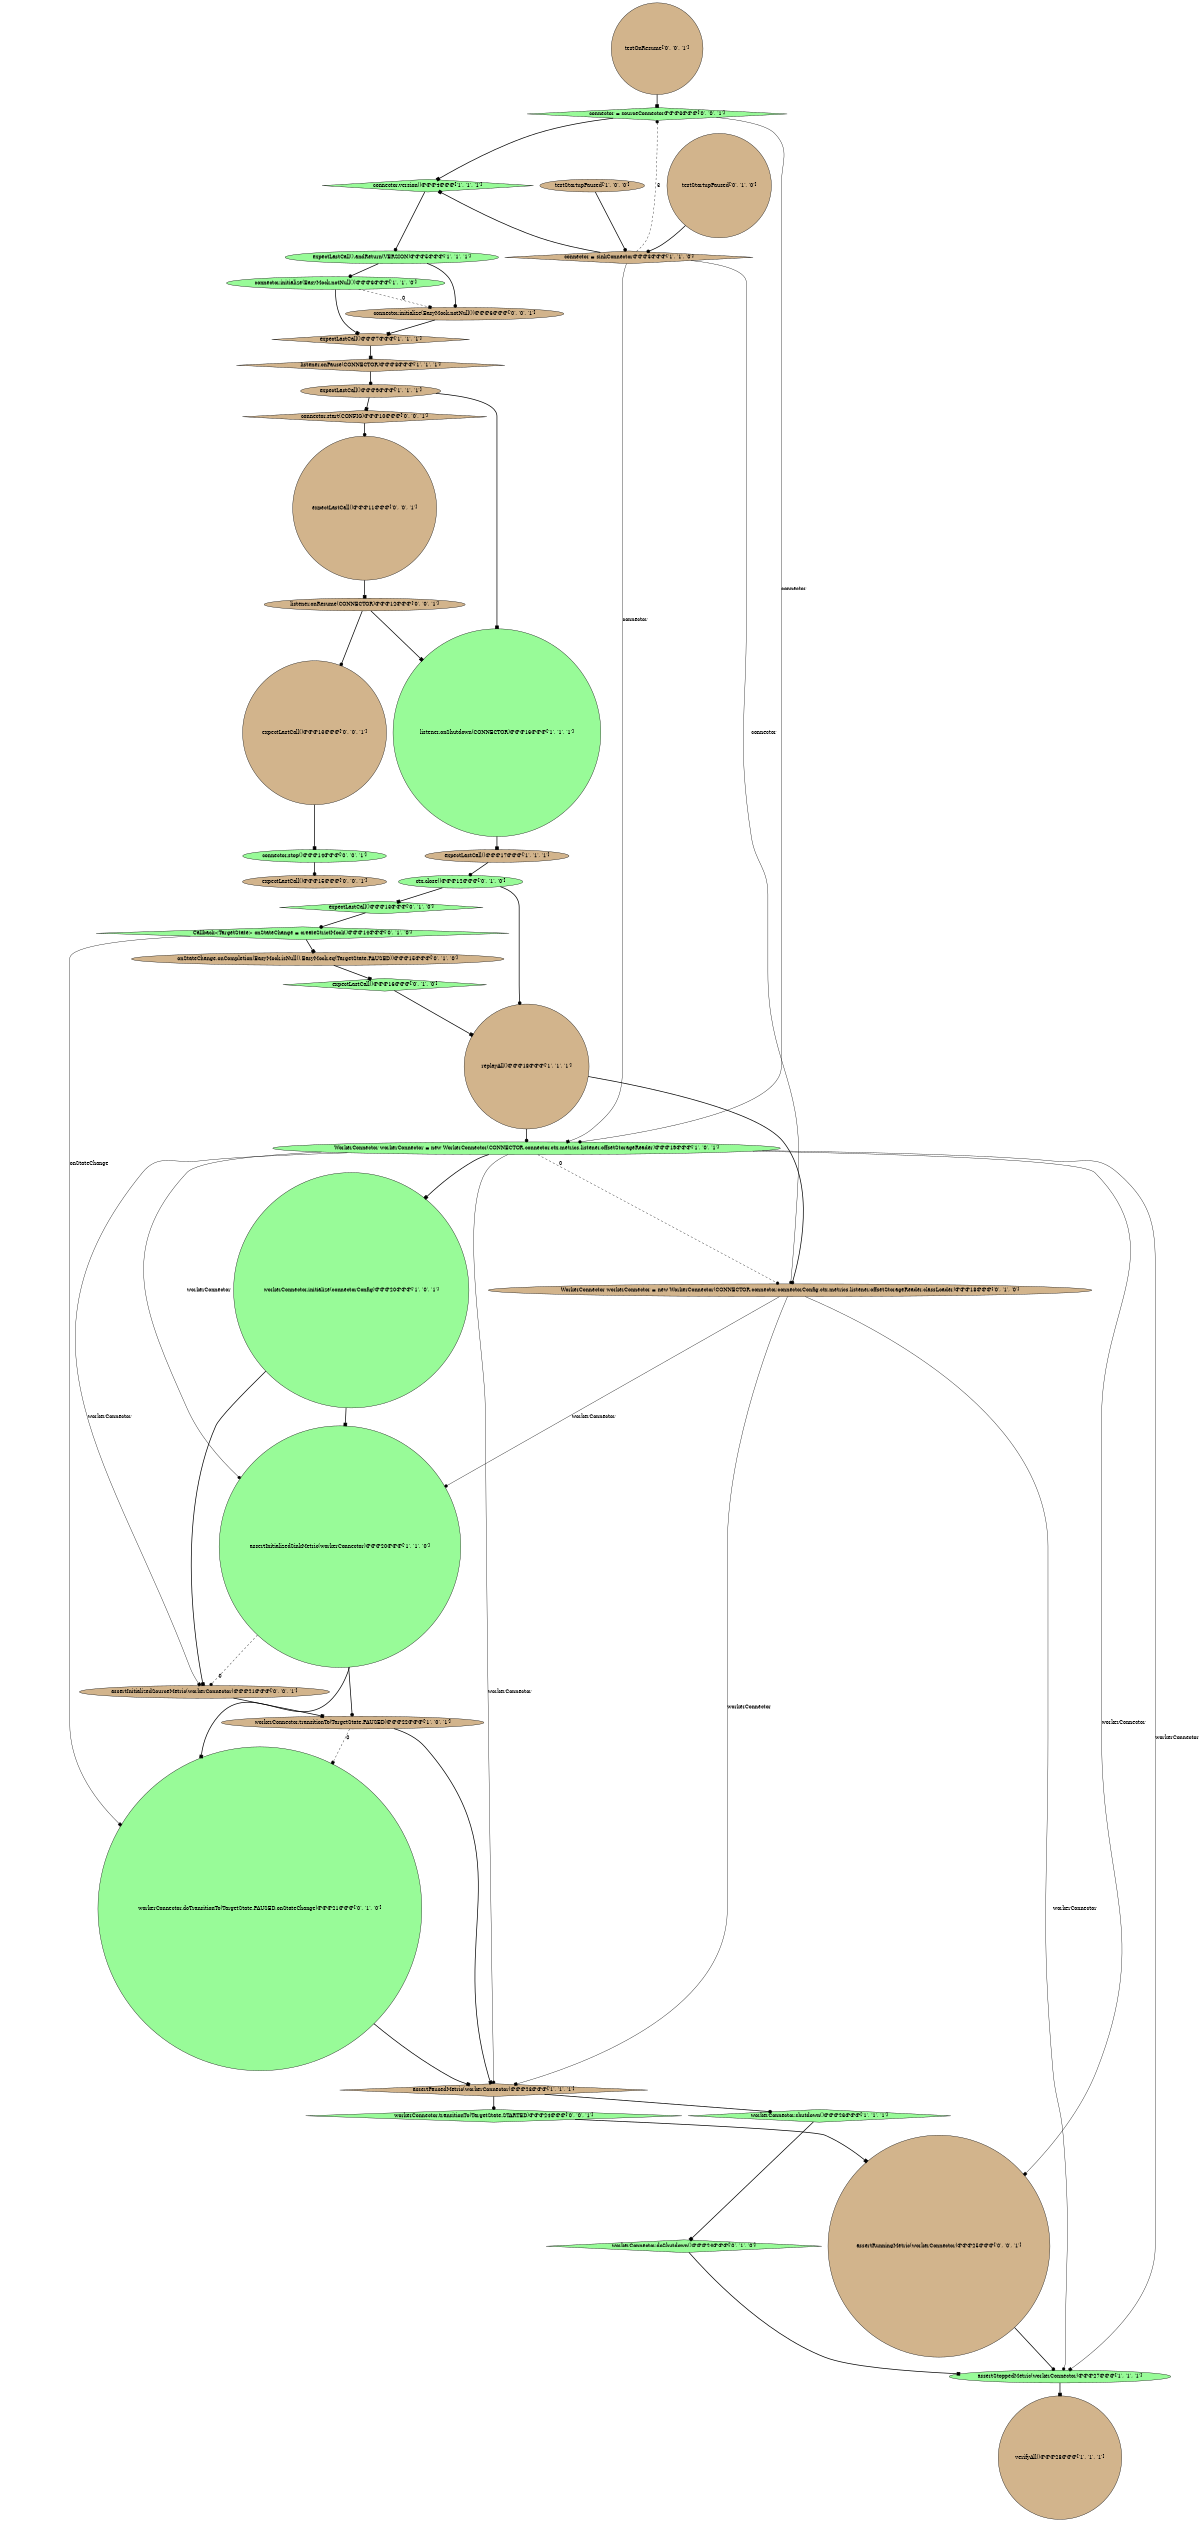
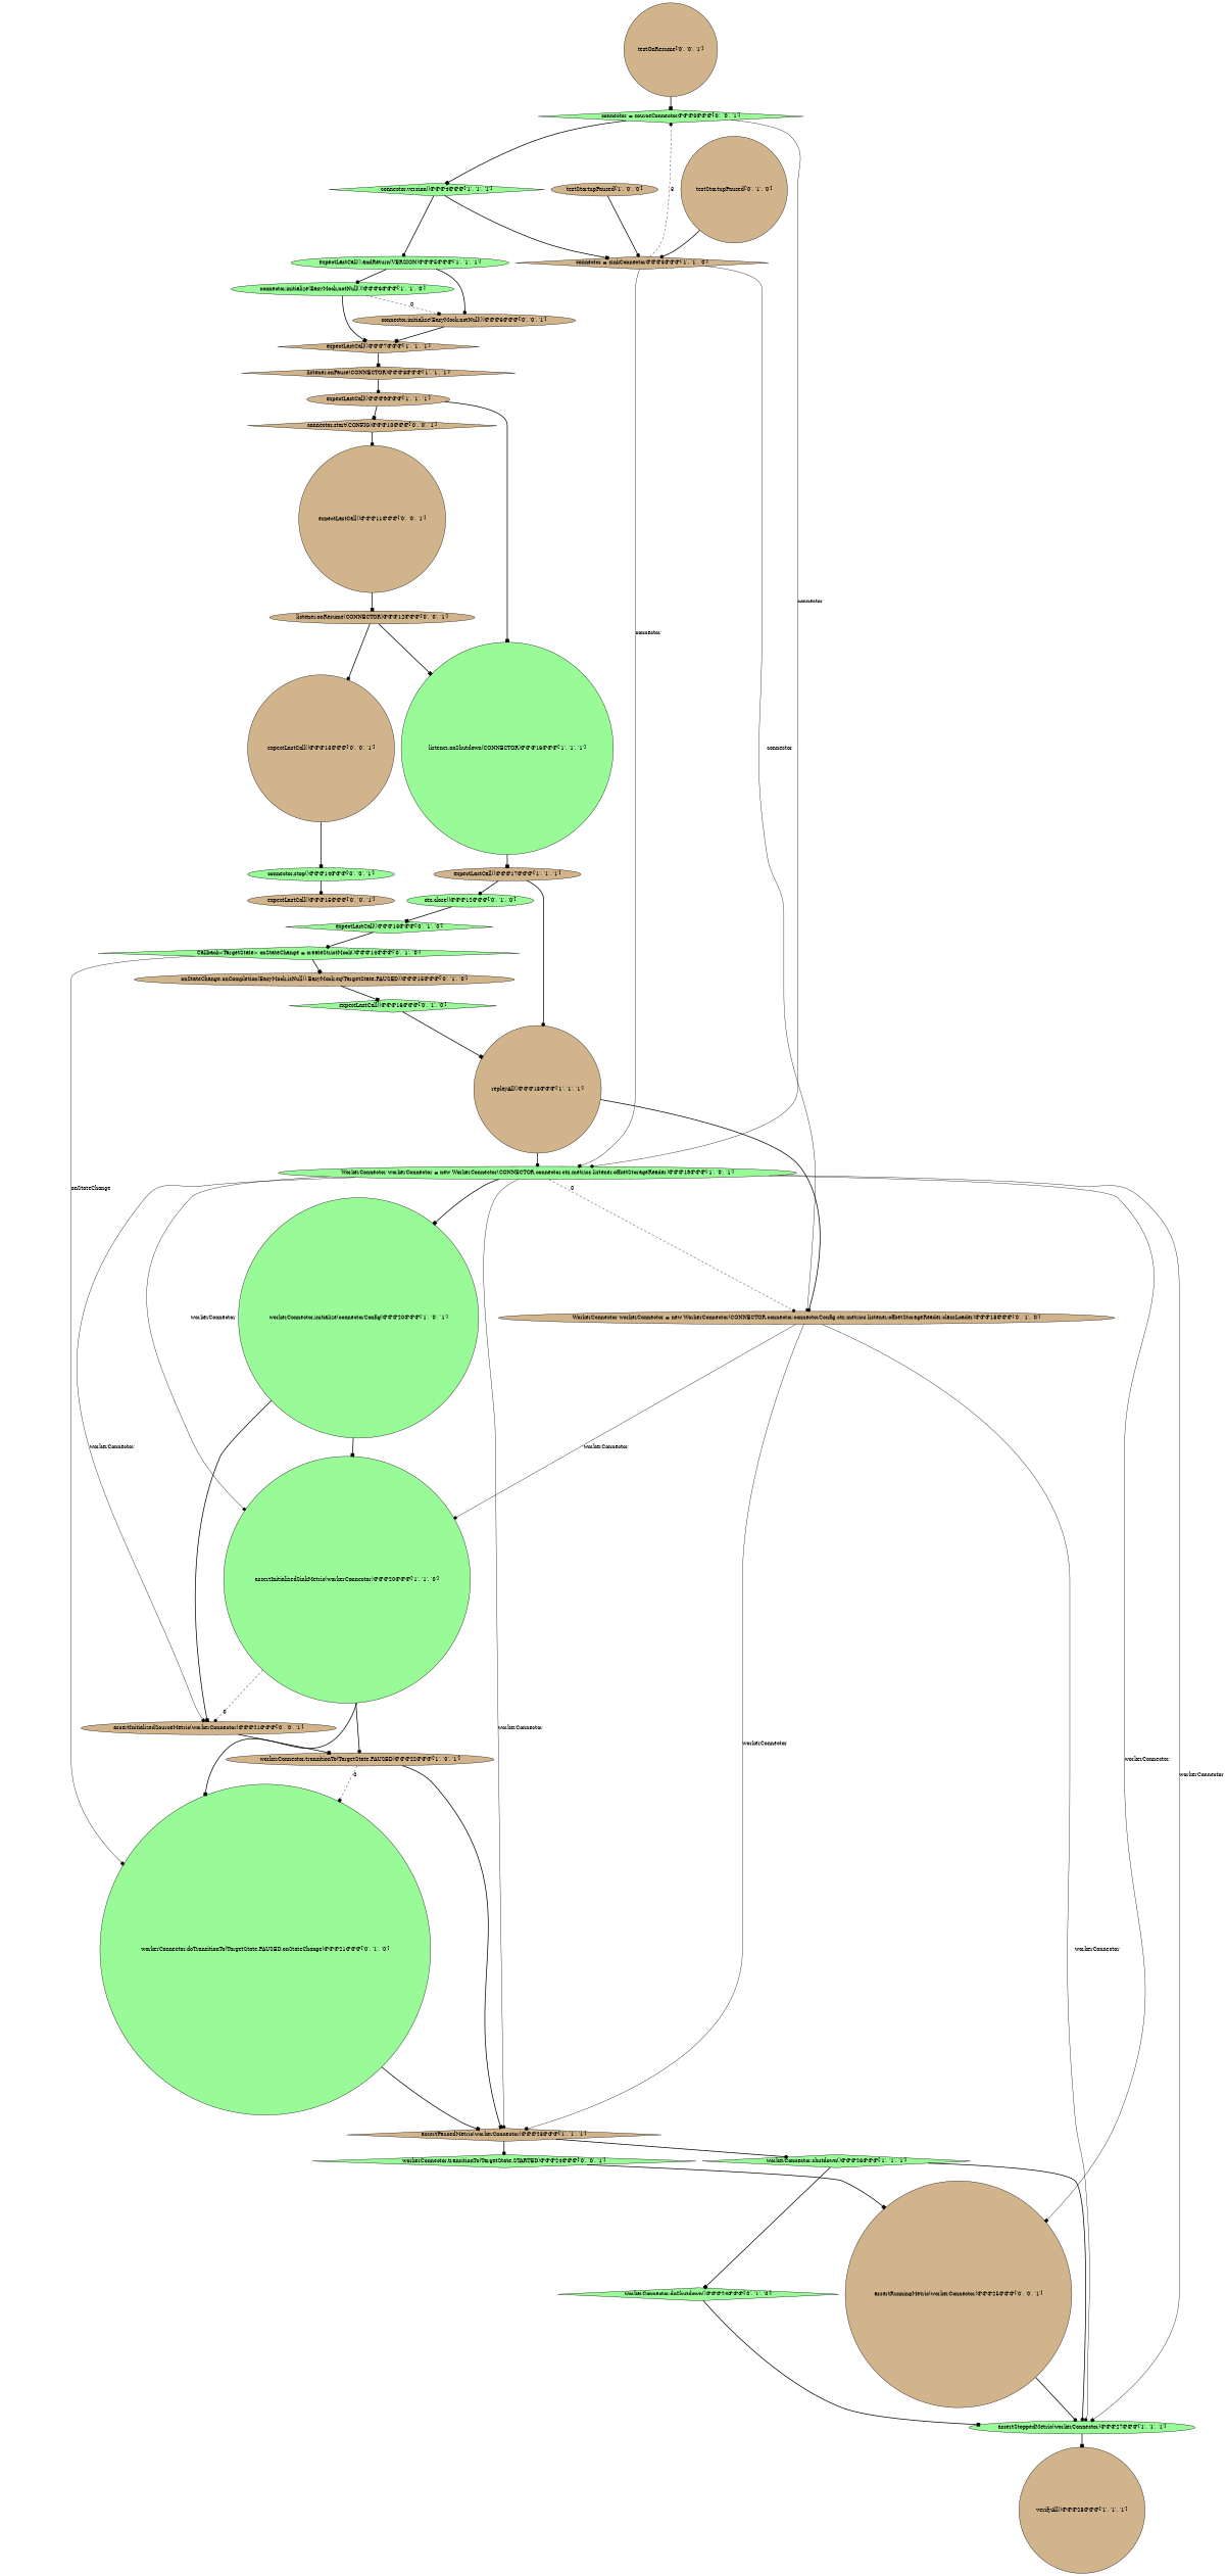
  digraph {
    node [fillcolor=tan shape=ellipse style=filled]
    edge [arrowhead=box style=bold]
    n1 [label="expectLastCall()@@@9@@@['1', '1', '1']"]
    n2 [fillcolor=palegreen label="listener.onShutdown(CONNECTOR)@@@16@@@['1', '1', '1']" shape=circle]
    n3 [label="connector.start(CONFIG)@@@10@@@['0', '0', '1']" shape=diamond]
    n4 [label="expectLastCall()@@@17@@@['1', '1', '1']"]
    n5 [label="expectLastCall()@@@11@@@['0', '0', '1']" shape=circle]
    n6 [fillcolor=palegreen label="connector.version()@@@4@@@['1', '1', '1']" shape=diamond]
    n7 [fillcolor=palegreen label="expectLastCall().andReturn(VERSION)@@@5@@@['1', '1', '1']"]
    n8 [label="connector.initialize(EasyMock.notNull())@@@6@@@['0', '0', '1']"]
    n9 [fillcolor=palegreen label="connector.initialize(EasyMock.notNull())@@@6@@@['1', '1', '0']"]
    n10 [fillcolor=palegreen label="expectLastCall()@@@13@@@['0', '1', '0']" shape=diamond]
    n11 [fillcolor=palegreen label="Callback<TargetState> onStateChange = createStrictMock()@@@14@@@['0', '1', '0']" shape=diamond]
    n12 [label="onStateChange.onCompletion(EasyMock.isNull(),EasyMock.eq(TargetState.PAUSED))@@@15@@@['0', '1', '0']"]
    n13 [fillcolor=palegreen label="workerConnector.doTransitionTo(TargetState.PAUSED,onStateChange)@@@21@@@['0', '1', '0']" shape=circle]
    n14 [label="expectLastCall()@@@7@@@['1', '1', '1']" shape=diamond]
    n15 [label="listener.onPause(CONNECTOR)@@@8@@@['1', '1', '1']" shape=diamond]
    n16 [fillcolor=palegreen label="assertStoppedMetric(workerConnector)@@@27@@@['1', '1', '1']"]
    n17 [label="verifyAll()@@@28@@@['1', '1', '1']" shape=circle]
    n18 [fillcolor=palegreen label="workerConnector.shutdown()@@@26@@@['1', '1', '1']" shape=diamond]
    n19 [fillcolor=palegreen label="workerConnector.doShutdown()@@@24@@@['0', '1', '0']" shape=diamond]
    n20 [label="WorkerConnector workerConnector = new WorkerConnector(CONNECTOR,connector,connectorConfig,ctx,metrics,listener,offsetStorageReader,classLoader)@@@18@@@['0', '1', '0']"]
    n21 [fillcolor=palegreen label="assertInitializedSinkMetric(workerConnector)@@@20@@@['1', '1', '0']" shape=circle]
    n22 [label="assertPausedMetric(workerConnector)@@@23@@@['1', '1', '1']" shape=diamond]
    n23 [label="assertInitializedSourceMetric(workerConnector)@@@21@@@['0', '0', '1']"]
    n24 [label="workerConnector.transitionTo(TargetState.PAUSED)@@@22@@@['1', '0', '1']"]
    n25 [fillcolor=palegreen label="workerConnector.transitionTo(TargetState.STARTED)@@@24@@@['0', '0', '1']" shape=diamond]
    n26 [fillcolor=palegreen label="ctx.close()@@@12@@@['0', '1', '0']"]
    n27 [label="replayAll()@@@18@@@['1', '1', '1']" shape=circle]
    n28 [fillcolor=palegreen label="WorkerConnector workerConnector = new WorkerConnector(CONNECTOR,connector,ctx,metrics,listener,offsetStorageReader)@@@19@@@['1', '0', '1']"]
    n29 [label="assertRunningMetric(workerConnector)@@@25@@@['0', '0', '1']" shape=circle]
    n30 [fillcolor=palegreen label="connector = sourceConnector@@@3@@@['0', '0', '1']" shape=diamond]
    n31 [fillcolor=palegreen label="workerConnector.initialize(connectorConfig)@@@20@@@['1', '0', '1']" shape=circle]
    n32 [fillcolor=palegreen label="expectLastCall()@@@16@@@['0', '1', '0']" shape=diamond]
    n33 [label="connector = sinkConnector@@@3@@@['1', '1', '0']" shape=diamond]
    n34 [label="expectLastCall()@@@15@@@['0', '0', '1']"]
    n35 [label="expectLastCall()@@@13@@@['0', '0', '1']" shape=circle]
    n36 [fillcolor=palegreen label="connector.stop()@@@14@@@['0', '0', '1']"]
    n37 [label="testOnResume['0', '0', '1']" shape=circle]
    n38 [label="listener.onResume(CONNECTOR)@@@12@@@['0', '0', '1']"]
    n39 [label="testStartupPaused['1', '0', '0']"]
    n40 [label="testStartupPaused['0', '1', '0']" shape=circle]
    n1 -> n2
    n1 -> n3
    n2 -> n4
    n3 -> n5 [arrowhead=dot]
    n4 -> n26 [arrowhead=dot]
-   n26 -> n27 [arrowhead=dot]
+   n4 -> n27 [arrowhead=dot]
    n5 -> n38
    n6 -> n7 [arrowhead=dot]
    n7 -> n8 [arrowhead=dot]
    n7 -> n9 [arrowhead=dot]
    n8 -> n14
    n9 -> n8 [label=0 style=dashed]
    n9 -> n14
    n10 -> n11 [arrowhead=dot]
    n11 -> n12
    n11 -> n13 [label=onStateChange style=solid]
    n12 -> n32
    n13 -> n22
    n14 -> n15
    n15 -> n1 [arrowhead=dot]
    n16 -> n17
+   n18 -> n16 [arrowhead=dot]
    n18 -> n19
    n19 -> n16
    n20 -> n16 [arrowhead=dot label=workerConnector style=solid]
    n20 -> n21 [arrowhead=dot label=workerConnector style=solid]
    n20 -> n22 [label=workerConnector style=solid]
    n21 -> n13
    n21 -> n23 [arrowhead=dot label=0 style=dashed]
    n21 -> n24 [arrowhead=dot]
    n22 -> n18 [arrowhead=dot]
    n22 -> n25 [arrowhead=dot]
    n23 -> n24
    n24 -> n13 [label=0 style=dashed]
    n24 -> n22
    n25 -> n29
    n26 -> n10
    n27 -> n20 [arrowhead=dot]
    n27 -> n28 [arrowhead=dot]
    n28 -> n16 [label=workerConnector style=solid]
    n28 -> n20 [arrowhead=dot label=0 style=dashed]
    n28 -> n21 [arrowhead=dot label=workerConnector style=solid]
    n28 -> n22 [arrowhead=dot label=workerConnector style=solid]
    n28 -> n23 [label=workerConnector style=solid]
    n28 -> n29 [label=workerConnector style=solid]
    n28 -> n31
    n29 -> n16 [arrowhead=dot]
    n30 -> n6
    n30 -> n28 [arrowhead=dot label=connector style=solid]
    n31 -> n21
    n31 -> n23
    n32 -> n27
-   n33 -> n6
+   n6 -> n33
    n33 -> n20 [arrowhead=dot label=connector style=solid]
    n33 -> n28 [label=connector style=solid]
    n33 -> n30 [arrowhead=dot label=3 style=dashed]
    n35 -> n36
    n36 -> n34 [arrowhead=dot]
    n37 -> n30
    n38 -> n2
    n38 -> n35 [arrowhead=dot]
    n39 -> n33 [arrowhead=dot]
    n40 -> n33 [arrowhead=dot]
  }
